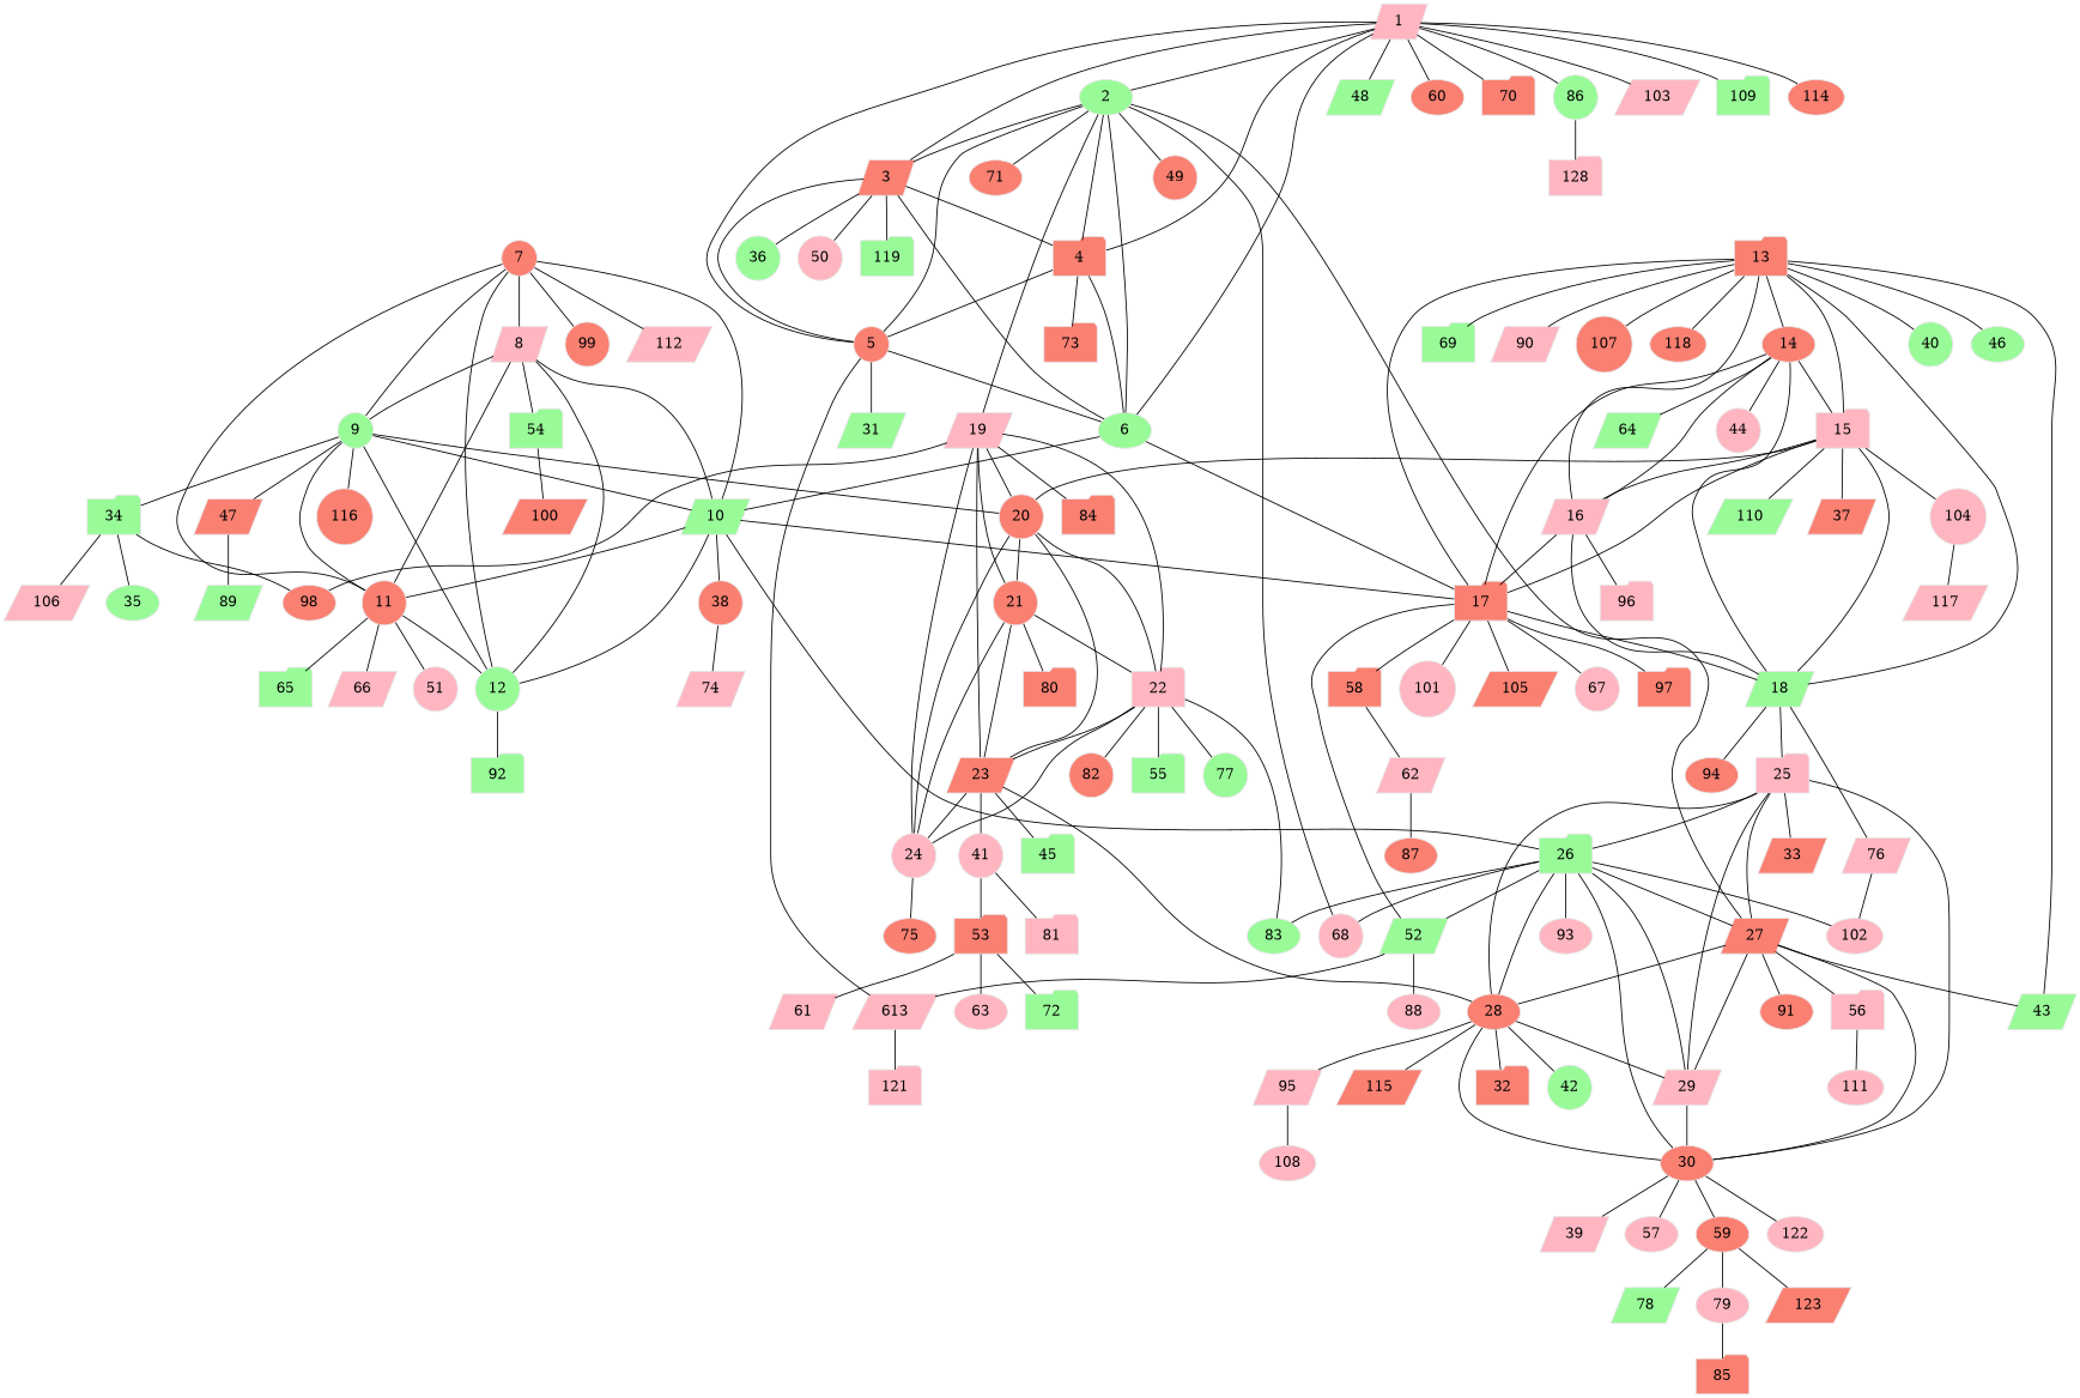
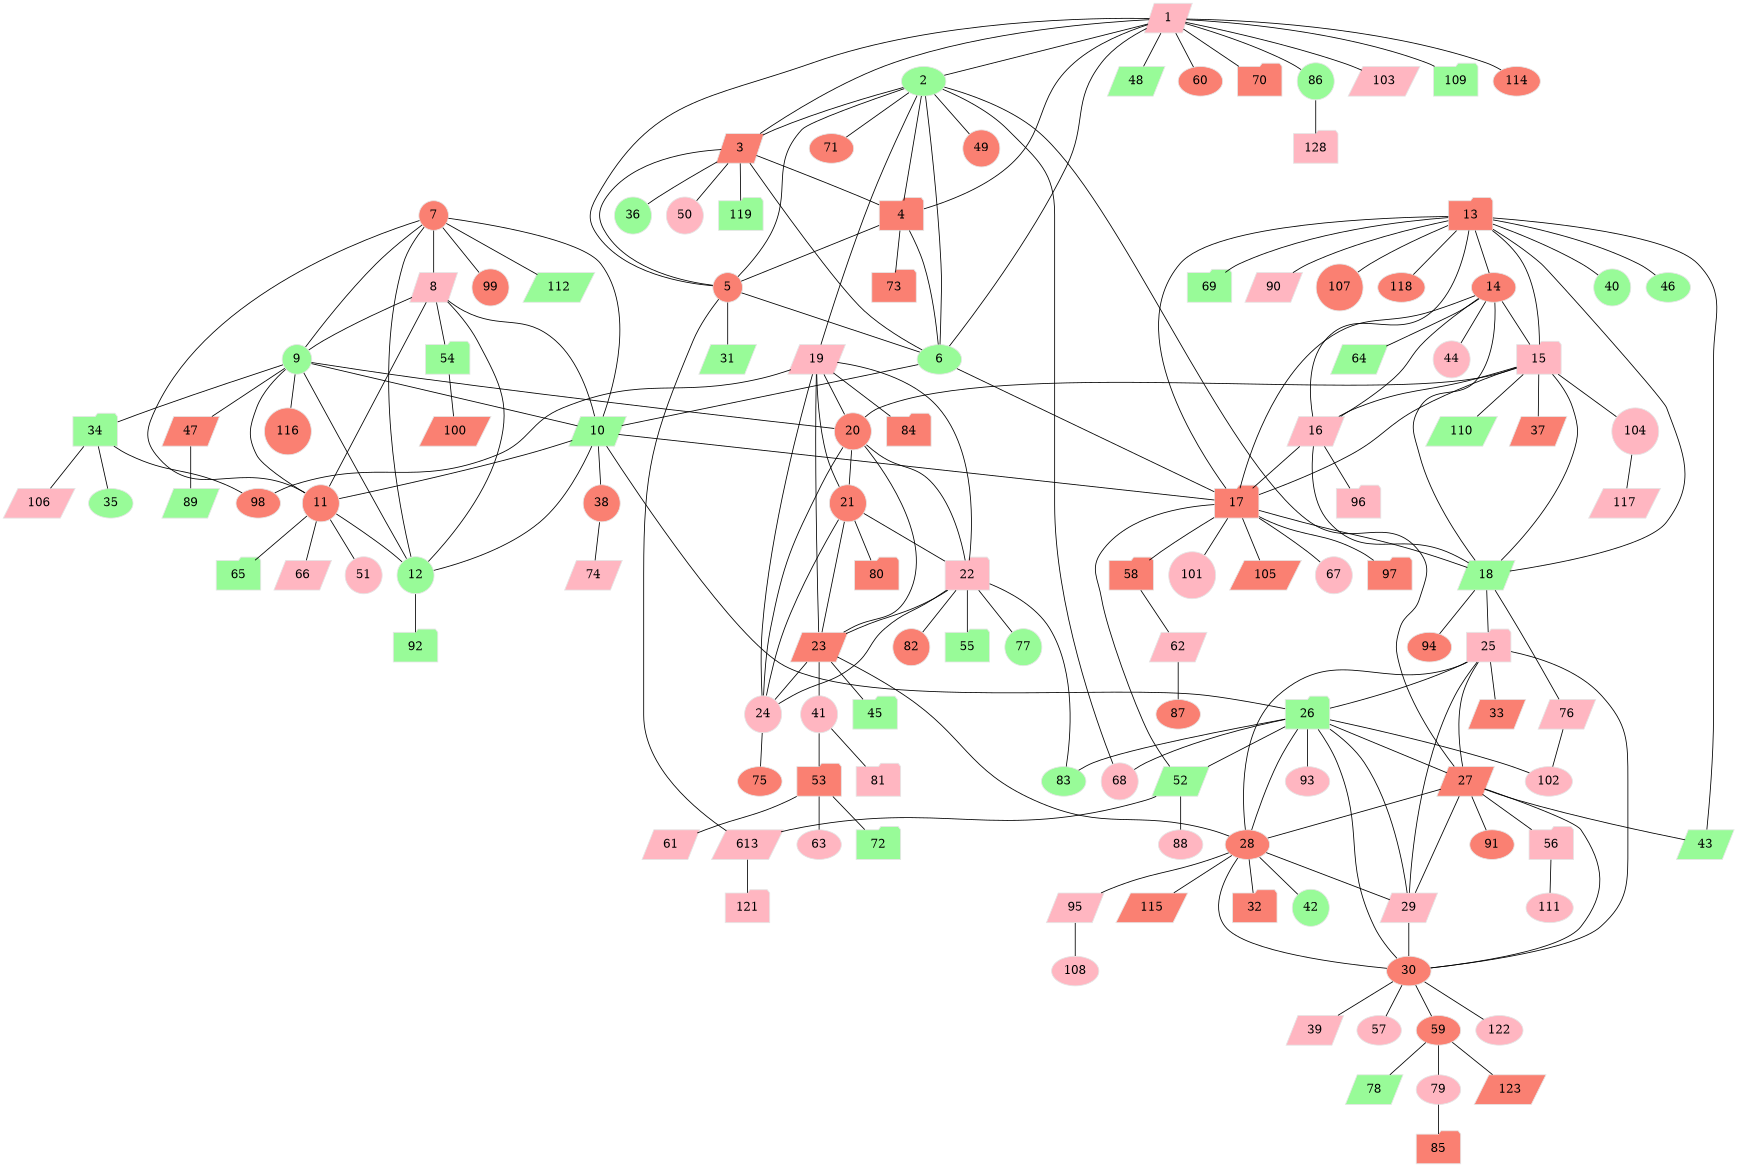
  graph {
    node [color=gray90 fillcolor=salmon shape=parallelogram style=filled]
    1 [fillcolor=lightpink]
    2 [fillcolor=palegreen shape=ellipse]
    3
    4 [shape=folder]
    5 [shape=circle]
    6 [fillcolor=palegreen shape=ellipse]
    48 [fillcolor=palegreen]
    60 [shape=ellipse]
    70 [shape=folder]
    86 [fillcolor=palegreen shape=circle]
    103 [fillcolor=lightpink]
    109 [fillcolor=palegreen shape=folder]
    114 [shape=ellipse]
    19 [fillcolor=lightpink]
    27
    49 [shape=circle]
    68 [fillcolor=lightpink shape=circle]
    71 [shape=ellipse]
    36 [fillcolor=palegreen shape=circle]
    50 [fillcolor=lightpink shape=circle]
    119 [fillcolor=palegreen shape=folder]
    73 [shape=folder]
    31 [fillcolor=palegreen]
    n24 [fillcolor=lightpink label=613]
    10 [fillcolor=palegreen]
    17 [shape=folder]
    n27 [fillcolor=lightpink label=128 shape=folder]
    20 [shape=circle]
    21 [shape=circle]
    22 [fillcolor=lightpink shape=folder]
    23
    24 [fillcolor=lightpink shape=circle]
    84 [shape=folder]
    98 [shape=ellipse]
    43 [fillcolor=palegreen]
    28 [shape=ellipse]
    29 [fillcolor=lightpink]
    30 [shape=ellipse]
    56 [fillcolor=lightpink shape=folder]
    91 [shape=ellipse]
    121 [fillcolor=lightpink shape=folder]
    11 [shape=circle]
    12 [fillcolor=palegreen shape=circle]
    26 [fillcolor=palegreen shape=folder]
    38 [shape=circle]
    18 [fillcolor=palegreen]
    52 [fillcolor=palegreen]
    58 [shape=folder]
    67 [fillcolor=lightpink shape=circle]
    97 [shape=folder]
    101 [fillcolor=lightpink shape=circle]
    105
    7 [shape=circle]
    8 [fillcolor=lightpink]
    9 [fillcolor=palegreen shape=circle]
    99 [shape=circle]
-   112 [fillcolor=lightpink]
+   112 [fillcolor=palegreen]
    54 [fillcolor=palegreen shape=folder]
    34 [fillcolor=palegreen shape=folder]
    47
    116 [shape=circle]
    51 [fillcolor=lightpink shape=circle]
    65 [fillcolor=palegreen shape=folder]
    66 [fillcolor=lightpink]
    92 [fillcolor=palegreen shape=folder]
    100
    35 [fillcolor=palegreen shape=ellipse]
    106 [fillcolor=lightpink]
    89 [fillcolor=palegreen]
    83 [fillcolor=palegreen shape=ellipse]
    93 [fillcolor=lightpink shape=ellipse]
    102 [fillcolor=lightpink shape=ellipse]
    74 [fillcolor=lightpink]
    13 [shape=folder]
    14 [shape=ellipse]
    15 [fillcolor=lightpink shape=folder]
    16 [fillcolor=lightpink]
    40 [fillcolor=palegreen shape=circle]
    46 [fillcolor=palegreen shape=ellipse]
    69 [fillcolor=palegreen shape=folder]
    90 [fillcolor=lightpink]
    107 [shape=circle]
    118 [shape=ellipse]
    44 [fillcolor=lightpink shape=circle]
    64 [fillcolor=palegreen]
    37
    104 [fillcolor=lightpink shape=circle]
    110 [fillcolor=palegreen]
    96 [fillcolor=lightpink shape=folder]
    25 [fillcolor=lightpink shape=folder]
    76 [fillcolor=lightpink]
    94 [shape=ellipse]
    117 [fillcolor=lightpink]
    88 [fillcolor=lightpink shape=ellipse]
    62 [fillcolor=lightpink]
    33
    80 [shape=folder]
    55 [fillcolor=palegreen shape=folder]
    77 [fillcolor=palegreen shape=circle]
    82 [shape=circle]
    41 [fillcolor=lightpink shape=circle]
    45 [fillcolor=palegreen shape=folder]
    75 [shape=ellipse]
    32 [shape=folder]
    42 [fillcolor=palegreen shape=circle]
    95 [fillcolor=lightpink]
    115
    53 [shape=folder]
    81 [fillcolor=lightpink shape=folder]
    39 [fillcolor=lightpink]
    57 [fillcolor=lightpink shape=ellipse]
    59 [shape=ellipse]
    122 [fillcolor=lightpink shape=ellipse]
    111 [fillcolor=lightpink shape=ellipse]
    108 [fillcolor=lightpink shape=ellipse]
    78 [fillcolor=palegreen]
    79 [fillcolor=lightpink shape=ellipse]
    123
    61 [fillcolor=lightpink]
    63 [fillcolor=lightpink shape=ellipse]
    72 [fillcolor=palegreen shape=folder]
    87 [shape=ellipse]
    85 [shape=folder]
    1 -- 2
    1 -- 3
    1 -- 4
    1 -- 5
    1 -- 6
    1 -- 48
    1 -- 60
    1 -- 70
    1 -- 86
    1 -- 103
    1 -- 109
    1 -- 114
    2 -- 3
    2 -- 4
    2 -- 5
    2 -- 6
    2 -- 19
    2 -- 27
    2 -- 49
    2 -- 68
    2 -- 71
    3 -- 4
    3 -- 5
    3 -- 6
    3 -- 36
    3 -- 50
    3 -- 119
    4 -- 5
    4 -- 6
    4 -- 73
    5 -- 6
    5 -- 31
    5 -- n24
    6 -- 10
    6 -- 17
    86 -- n27
    19 -- 20
    19 -- 21
    19 -- 22
    19 -- 23
    19 -- 24
    19 -- 84
    19 -- 98
    27 -- 43
    27 -- 28
    27 -- 29
    27 -- 30
    27 -- 56
    27 -- 91
    n24 -- 121
    10 -- 17
    10 -- 11
    10 -- 12
    10 -- 26
    10 -- 38
    17 -- 18
    17 -- 52
    17 -- 58
    17 -- 67
    17 -- 97
    17 -- 101
    17 -- 105
    20 -- 21
    20 -- 22
    20 -- 23
    20 -- 24
    21 -- 22
    21 -- 23
    21 -- 24
    21 -- 80
    22 -- 23
    22 -- 24
    22 -- 83
    22 -- 55
    22 -- 77
    22 -- 82
    23 -- 24
    23 -- 28
    23 -- 41
    23 -- 45
    24 -- 75
    28 -- 29
    28 -- 30
    28 -- 32
    28 -- 42
    28 -- 95
    28 -- 115
    29 -- 30
    30 -- 39
    30 -- 57
    30 -- 59
    30 -- 122
    56 -- 111
    11 -- 12
    11 -- 51
    11 -- 65
    11 -- 66
    12 -- 92
    26 -- 27
    26 -- 68
    26 -- 28
    26 -- 29
    26 -- 30
    26 -- 52
    26 -- 83
    26 -- 93
    26 -- 102
    38 -- 74
    18 -- 25
    18 -- 76
    18 -- 94
    52 -- n24
    52 -- 88
    58 -- 62
    7 -- 10
    7 -- 11
    7 -- 12
    7 -- 8
    7 -- 9
    7 -- 99
    7 -- 112
    8 -- 10
    8 -- 11
    8 -- 12
    8 -- 9
    8 -- 54
    9 -- 10
    9 -- 20
    9 -- 11
    9 -- 12
    9 -- 34
    9 -- 47
    9 -- 116
    54 -- 100
    34 -- 98
    34 -- 35
    34 -- 106
    47 -- 89
    13 -- 17
    13 -- 43
    13 -- 18
    13 -- 14
    13 -- 15
    13 -- 16
    13 -- 40
    13 -- 46
    13 -- 69
    13 -- 90
    13 -- 107
    13 -- 118
    14 -- 17
    14 -- 18
    14 -- 15
    14 -- 16
    14 -- 44
    14 -- 64
    15 -- 17
    15 -- 20
    15 -- 18
    15 -- 16
    15 -- 37
    15 -- 104
    15 -- 110
    16 -- 17
    16 -- 18
    16 -- 96
    104 -- 117
    25 -- 27
    25 -- 28
    25 -- 29
    25 -- 30
    25 -- 26
    25 -- 33
    76 -- 102
    62 -- 87
    41 -- 53
    41 -- 81
    95 -- 108
    53 -- 61
    53 -- 63
    53 -- 72
    59 -- 78
    59 -- 79
    59 -- 123
    79 -- 85
  }
